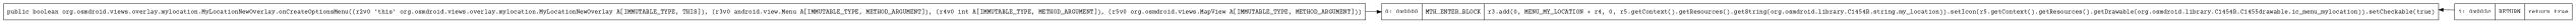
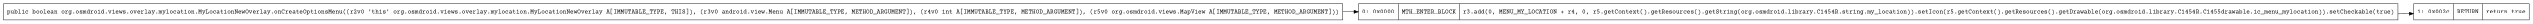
  digraph {
    rankdir=LR
    fontname="Courier Prime"
    node [shape=record fontname="Courier Prime"]
    edge [fontname="Courier Prime"]
    n1 [label="{0\:\ 0x0000|MTH_ENTER_BLOCK\l|r3.add(0, MENU_MY_LOCATION + r4, 0, r5.getContext().getResources().getString(org.osmdroid.library.C1454R.string.my_location)).setIcon(r5.getContext().getResources().getDrawable(org.osmdroid.library.C1454R.C1455drawable.ic_menu_mylocation)).setCheckable(true)\l}"]
    n2 [label="{1\:\ 0x002c|RETURN\l|return true\l}"]
    n3 [label="{public boolean org.osmdroid.views.overlay.mylocation.MyLocationNewOverlay.onCreateOptionsMenu((r2v0 'this' org.osmdroid.views.overlay.mylocation.MyLocationNewOverlay A[IMMUTABLE_TYPE, THIS]), (r3v0 android.view.Menu A[IMMUTABLE_TYPE, METHOD_ARGUMENT]), (r4v0 int A[IMMUTABLE_TYPE, METHOD_ARGUMENT]), (r5v0 org.osmdroid.views.MapView A[IMMUTABLE_TYPE, METHOD_ARGUMENT])) }"]
-   n2 -> n1
+   n1 -> n2
    n3 -> n1
  }
